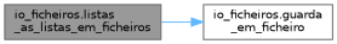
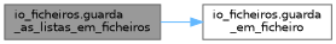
  digraph {
    rankdir=LR
    node [fontname=Helvetica fontsize=10 shape=box style=filled]
-   n1 [color=gray40 fillcolor=grey60 fontcolor=black height=0.2 label="io_ficheiros.listas\l_as_listas_em_ficheiros" width=0.4]
+   n1 [color=gray40 fillcolor=grey60 fontcolor=black height=0.2 label="io_ficheiros.guarda\l_as_listas_em_ficheiros" width=0.4]
    n2 [color=grey40 fillcolor=white height=0.2 label="io_ficheiros.guarda\l_em_ficheiro" width=0.4]
    n1 -> n2 [color=steelblue1 fontname=Helvetica fontsize=10 labelfontname=Helvetica labelfontsize=10 style=solid]
  }
